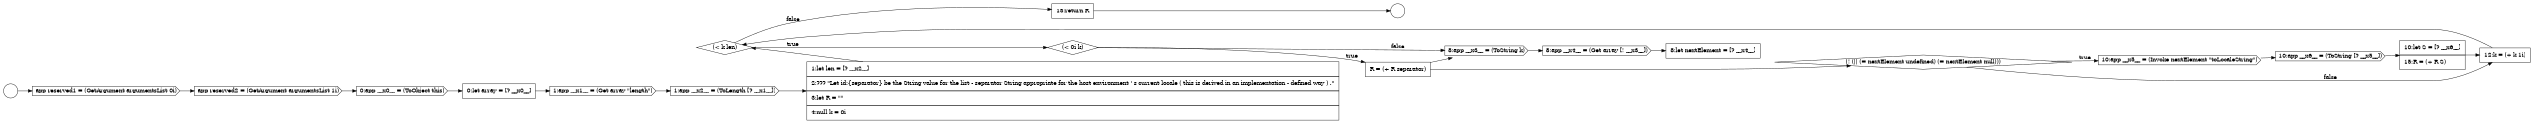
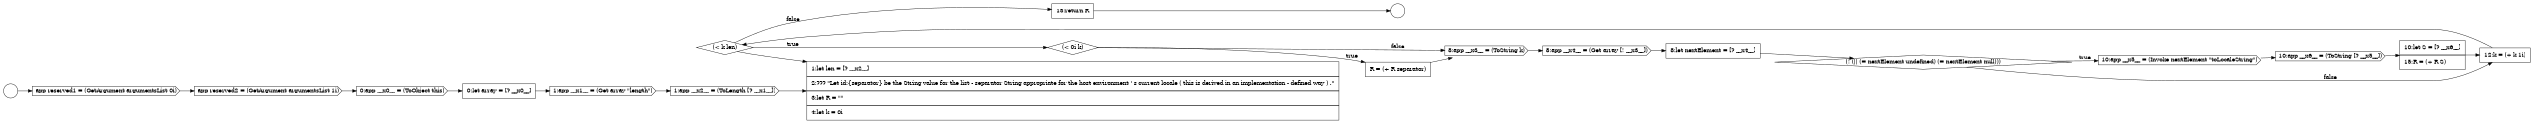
  digraph {
    rankdir=LR
    node [color=black fillcolor=white shape=cds style=filled]
    edge [color=black]
    n1 [label=" " shape=circle]
    n2 [label=<<font color="black">     <table border="0" cellborder="1" cellspacing="0" cellpadding="10">       <tr><td align="left">R = (+ R separator)</td></tr>     </table>   </font>> margin=0 shape=none]
    n3 [label=<<font color="black">8:app __x3__ = (ToString k)</font>>]
    n4 [label=<<font color="black">8:app __x4__ = (Get array [! __x3__])</font>>]
    n5 [label=<<font color="black">     <table border="0" cellborder="1" cellspacing="0" cellpadding="10">       <tr><td align="left">0:let array = [? __x0__]</td></tr>     </table>   </font>> margin=0 shape=none]
    n6 [label=<<font color="black">1:app __x1__ = (Get array &quot;length&quot;)</font>>]
    n7 [label=<<font color="black">1:app __x2__ = (ToLength [? __x1__])</font>>]
    n8 [label=<<font color="black">     <table border="0" cellborder="1" cellspacing="0" cellpadding="10">       <tr><td align="left">10:let S = [? __x6__]</td></tr>       <tr><td align="left">15:R = (+ R S)</td></tr>     </table>   </font>> margin=0 shape=none]
    n9 [label=<<font color="black">     <table border="0" cellborder="1" cellspacing="0" cellpadding="10">       <tr><td align="left">12:k = (+ k 1i)</td></tr>     </table>   </font>> margin=0 shape=none]
    n10 [label=<<font color="black">(&lt; k len)</font>> shape=diamond]
    n11 [label=" " shape=circle]
    n12 [label=<<font color="black">app reserved1 = (GetArgument argumentsList 0i)</font>>]
    n13 [label=<<font color="black">app reserved2 = (GetArgument argumentsList 1i)</font>>]
-   n14 [label=<<font color="black">     <table border="0" cellborder="1" cellspacing="0" cellpadding="10">       <tr><td align="left">1:let len = [? __x2__]</td></tr>       <tr><td align="left">2:??? &quot;Let id:{separator} be the String value for the list - separator String appropriate for the host environment ' s current locale ( this is derived in an implementation - defined way ) .&quot;</td></tr>       <tr><td align="left">3:let R = &quot;&quot;</td></tr>       <tr><td align="left">4:null k = 0i</td></tr>     </table>   </font>> margin=0 shape=none]
+   n14 [label=<<font color="black">     <table border="0" cellborder="1" cellspacing="0" cellpadding="10">       <tr><td align="left">1:let len = [? __x2__]</td></tr>       <tr><td align="left">2:??? &quot;Let id:{separator} be the String value for the list - separator String appropriate for the host environment ' s current locale ( this is derived in an implementation - defined way ) .&quot;</td></tr>       <tr><td align="left">3:let R = &quot;&quot;</td></tr>       <tr><td align="left">4:let k = 0i</td></tr>     </table>   </font>> margin=0 shape=none]
    n15 [label=<<font color="black">(&lt; 0i k)</font>> shape=diamond]
    n16 [label=<<font color="black">     <table border="0" cellborder="1" cellspacing="0" cellpadding="10">       <tr><td align="left">13:return R</td></tr>     </table>   </font>> margin=0 shape=none]
    n17 [label=<<font color="black">0:app __x0__ = (ToObject this)</font>>]
    n18 [label=<<font color="black">     <table border="0" cellborder="1" cellspacing="0" cellpadding="10">       <tr><td align="left">8:let nextElement = [? __x4__]</td></tr>     </table>   </font>> margin=0 shape=none]
    n19 [label=<<font color="black">10:app __x6__ = (ToString [? __x5__])</font>>]
    n20 [label=<<font color="black">(! (|| (= nextElement undefined) (= nextElement null)))</font>> shape=diamond]
    n21 [label=<<font color="black">10:app __x5__ = (Invoke nextElement &quot;toLocaleString&quot;)</font>>]
    n2 -> n3
    n3 -> n4
    n4 -> n18
    n5 -> n6
    n6 -> n7
    n7 -> n14
    n8 -> n9
    n9 -> n10
    n10 -> n15 [label=<<font color="black">true</font>>]
    n10 -> n16 [label=<<font color="black">false</font>>]
    n11 -> n12
    n12 -> n13
    n13 -> n17
-   n14 -> n10
+   n10 -> n14
    n15 -> n2 [label=<<font color="black">true</font>>]
    n15 -> n3 [label=<<font color="black">false</font>>]
    n16 -> n1
    n17 -> n5
-   n2 -> n20
+   n18 -> n20
    n19 -> n8
    n20 -> n9 [label=<<font color="black">false</font>>]
    n20 -> n21 [label=<<font color="black">true</font>>]
    n21 -> n19
  }
